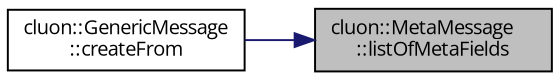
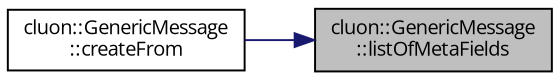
  digraph {
    rankdir=RL
    fontname="Open Sans"
    node [color=black fontname="Open Sans" fontsize=10 shape=record style=filled]
-   n1 [fillcolor=grey75 fontcolor=black height=0.2 label="cluon::MetaMessage\l::listOfMetaFields" width=0.4]
+   n1 [fillcolor=grey75 fontcolor=black height=0.2 label="cluon::GenericMessage\l::listOfMetaFields" width=0.4]
    n2 [fillcolor=white height=0.2 label="cluon::GenericMessage\l::createFrom" width=0.4]
    n1 -> n2 [color=midnightblue dir=back fontname="Open Sans" fontsize=10 labelfontname=Helvetica labelfontsize=10 style=solid]
  }
